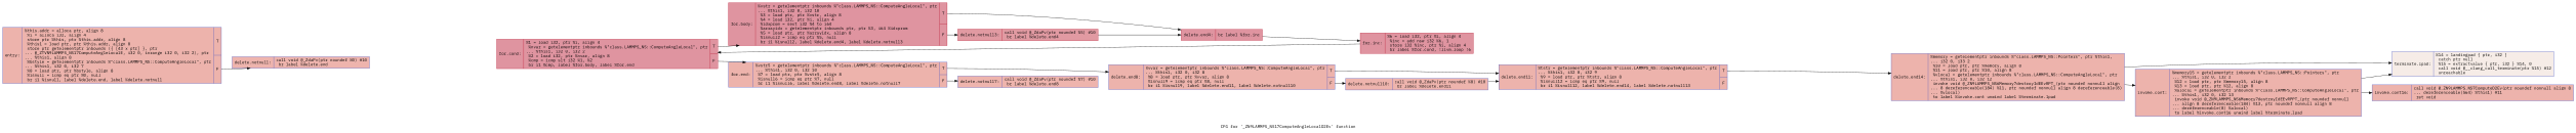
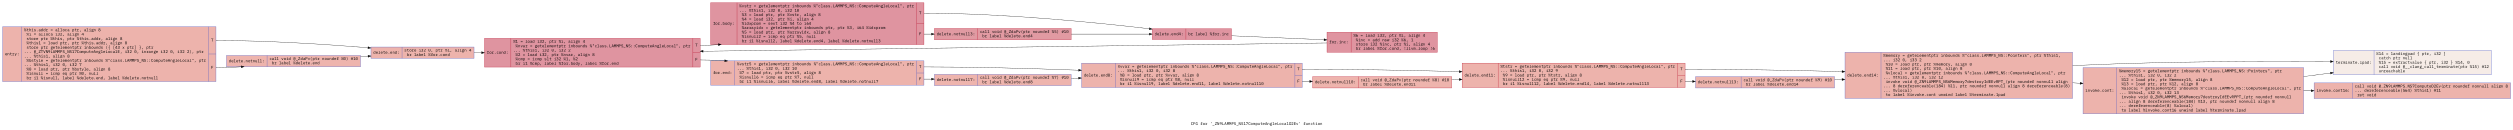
  digraph {
    fontname="IBM Plex Mono"
    label="CFG for '_ZN9LAMMPS_NS17ComputeAngleLocalD2Ev' function"
    rankdir=LR
    node [color="#3d50c3ff" fillcolor="#d6524470" fontname="IBM Plex Mono" shape=record style=filled]
    edge [fontname="IBM Plex Mono"]
    n1 [label="{entry:\l|  %this.addr = alloca ptr, align 8\l  %i = alloca i32, align 4\l  store ptr %this, ptr %this.addr, align 8\l  %this1 = load ptr, ptr %this.addr, align 8\l  store ptr getelementptr inbounds (\{ [43 x ptr] \}, ptr\l... @_ZTVN9LAMMPS_NS17ComputeAngleLocalE, i32 0, inrange i32 0, i32 2), ptr\l... %this1, align 8\l  %bstyle = getelementptr inbounds %\"class.LAMMPS_NS::ComputeAngleLocal\", ptr\l... %this1, i32 0, i32 7\l  %0 = load ptr, ptr %bstyle, align 8\l  %isnull = icmp eq ptr %0, null\l  br i1 %isnull, label %delete.end, label %delete.notnull\l|{<s0>T|<s1>F}}"]
+   n2 [label="{delete.end:\l|  store i32 0, ptr %i, align 4\l  br label %for.cond\l}"]
    n3 [fillcolor="#d8564670" label="{delete.notnull:\l|  call void @_ZdaPv(ptr noundef %0) #10\l  br label %delete.end\l}"]
    n4 [color="#b70d28ff" fillcolor="#b70d2870" label="{for.cond:\l|  %1 = load i32, ptr %i, align 4\l  %nvar = getelementptr inbounds %\"class.LAMMPS_NS::ComputeAngleLocal\", ptr\l... %this1, i32 0, i32 2\l  %2 = load i32, ptr %nvar, align 8\l  %cmp = icmp slt i32 %1, %2\l  br i1 %cmp, label %for.body, label %for.end\l|{<s0>T|<s1>F}}"]
    n5 [color="#b70d28ff" fillcolor="#b70d2870" label="{for.body:\l|  %vstr = getelementptr inbounds %\"class.LAMMPS_NS::ComputeAngleLocal\", ptr\l... %this1, i32 0, i32 10\l  %3 = load ptr, ptr %vstr, align 8\l  %4 = load i32, ptr %i, align 4\l  %idxprom = sext i32 %4 to i64\l  %arrayidx = getelementptr inbounds ptr, ptr %3, i64 %idxprom\l  %5 = load ptr, ptr %arrayidx, align 8\l  %isnull2 = icmp eq ptr %5, null\l  br i1 %isnull2, label %delete.end4, label %delete.notnull3\l|{<s0>T|<s1>F}}"]
    n6 [label="{for.end:\l|  %vstr5 = getelementptr inbounds %\"class.LAMMPS_NS::ComputeAngleLocal\", ptr\l... %this1, i32 0, i32 10\l  %7 = load ptr, ptr %vstr5, align 8\l  %isnull6 = icmp eq ptr %7, null\l  br i1 %isnull6, label %delete.end8, label %delete.notnull7\l|{<s0>T|<s1>F}}"]
    n7 [color="#b70d28ff" fillcolor="#b70d2870" label="{delete.end4:\l|  br label %for.inc\l}"]
    n8 [color="#b70d28ff" fillcolor="#bb1b2c70" label="{delete.notnull3:\l|  call void @_ZdaPv(ptr noundef %5) #10\l  br label %delete.end4\l}"]
    n9 [label="{delete.end8:\l|  %vvar = getelementptr inbounds %\"class.LAMMPS_NS::ComputeAngleLocal\", ptr\l... %this1, i32 0, i32 8\l  %8 = load ptr, ptr %vvar, align 8\l  %isnull9 = icmp eq ptr %8, null\l  br i1 %isnull9, label %delete.end11, label %delete.notnull10\l|{<s0>T|<s1>F}}"]
    n10 [fillcolor="#d8564670" label="{delete.notnull7:\l|  call void @_ZdaPv(ptr noundef %7) #10\l  br label %delete.end8\l}"]
    n11 [color="#b70d28ff" fillcolor="#b70d2870" label="{for.inc:\l|  %6 = load i32, ptr %i, align 4\l  %inc = add nsw i32 %6, 1\l  store i32 %inc, ptr %i, align 4\l  br label %for.cond, !llvm.loop !6\l}"]
-   n12 [label="{delete.end11:\l|  %tstr = getelementptr inbounds %\"class.LAMMPS_NS::ComputeAngleLocal\", ptr\l... %this1, i32 0, i32 9\l  %9 = load ptr, ptr %tstr, align 8\l  %isnull12 = icmp eq ptr %9, null\l  br i1 %isnull12, label %delete.end14, label %delete.notnull13\l|{<s0>T|<s1>F}}"]
-   n13 [fillcolor="#d8564670" label="{delete.notnull10:\l|  call void @_ZdaPv(ptr noundef %8) #10\l  br label %delete.end11\l}"]
+   n12 [color="#b70d28ff" label="{delete.end11:\l|  %tstr = getelementptr inbounds %\"class.LAMMPS_NS::ComputeAngleLocal\", ptr\l... %this1, i32 0, i32 9\l  %9 = load ptr, ptr %tstr, align 8\l  %isnull12 = icmp eq ptr %9, null\l  br i1 %isnull12, label %delete.end14, label %delete.notnull13\l|{<s0>T|<s1>F}}"]
+   n13 [color="#b70d28ff" fillcolor="#d8564670" label="{delete.notnull10:\l|  call void @_ZdaPv(ptr noundef %8) #10\l  br label %delete.end11\l}"]
    n14 [label="{delete.end14:\l|  %memory = getelementptr inbounds %\"class.LAMMPS_NS::Pointers\", ptr %this1,\l... i32 0, i33 2\l  %10 = load ptr, ptr %memory, align 8\l  %11 = load ptr, ptr %10, align 8\l  %vlocal = getelementptr inbounds %\"class.LAMMPS_NS::ComputeAngleLocal\", ptr\l... %this1, i32 0, i32 12\l  invoke void @_ZN9LAMMPS_NS6Memory7destroyIdEEvRPT_(ptr noundef nonnull align\l... 8 dereferenceable(184) %11, ptr noundef nonnull align 8 dereferenceable(8)\l... %vlocal)\l          to label %invoke.cont unwind label %terminate.lpad\l}"]
+   n15 [fillcolor="#d8564670" label="{delete.notnull13:\l|  call void @_ZdaPv(ptr noundef %9) #10\l  br label %delete.end14\l}"]
    n16 [label="{invoke.cont:\l|  %memory15 = getelementptr inbounds %\"class.LAMMPS_NS::Pointers\", ptr\l... %this1, i32 0, i32 2\l  %12 = load ptr, ptr %memory15, align 8\l  %13 = load ptr, ptr %12, align 8\l  %alocal = getelementptr inbounds %\"class.LAMMPS_NS::ComputeAngleLocal\", ptr\l... %this1, i32 0, i32 13\l  invoke void @_ZN9LAMMPS_NS6Memory7destroyIdEEvRPPT_(ptr noundef nonnull\l... align 8 dereferenceable(184) %13, ptr noundef nonnull align 8\l... dereferenceable(8) %alocal)\l          to label %invoke.cont16 unwind label %terminate.lpad\l}"]
    n17 [fillcolor="#ead5c970" label="{terminate.lpad:\l|  %14 = landingpad \{ ptr, i32 \}\l          catch ptr null\l  %15 = extractvalue \{ ptr, i32 \} %14, 0\l  call void @__clang_call_terminate(ptr %15) #12\l  unreachable\l}"]
    n18 [label="{invoke.cont16:\l|  call void @_ZN9LAMMPS_NS7ComputeD2Ev(ptr noundef nonnull align 8\l... dereferenceable(564) %this1) #11\l  ret void\l}"]
+   n1 -> n2 [tailport=s0]
    n1 -> n3 [tailport=s1]
+   n2 -> n4
+   n3 -> n2
    n4 -> n5 [tailport=s0]
    n4 -> n6 [tailport=s1]
    n5 -> n7 [tailport=s0]
    n5 -> n8 [tailport=s1]
    n6 -> n9 [tailport=s0]
    n6 -> n10 [tailport=s1]
    n7 -> n11
    n8 -> n7
    n9 -> n12 [tailport=s0]
    n9 -> n13 [tailport=s1]
+   n10 -> n9
    n11 -> n4
    n12 -> n14 [tailport=s0]
+   n12 -> n15 [tailport=s1]
    n13 -> n12
    n14 -> n16
    n14 -> n17
+   n15 -> n14
    n16 -> n17
    n16 -> n18
  }
